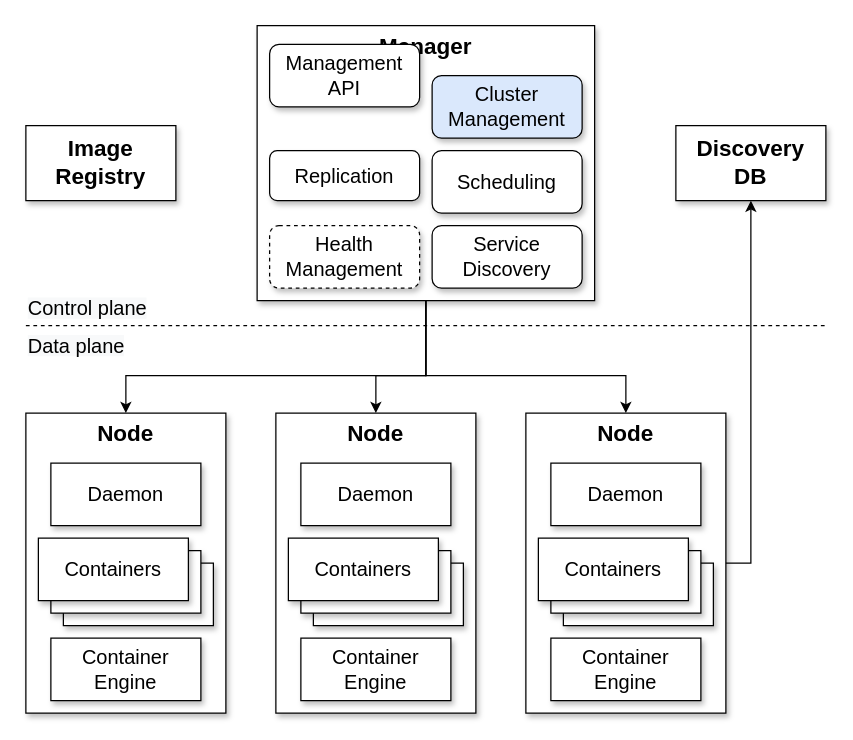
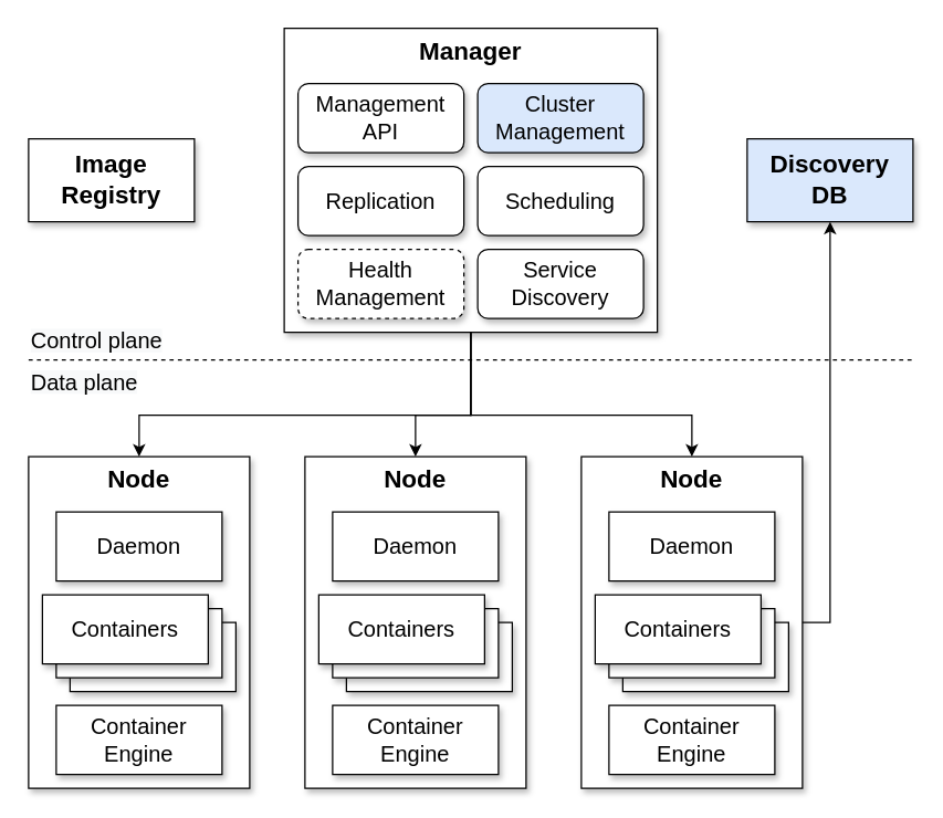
  <mxCell id="0" />
  <mxCell id="1" parent="0" />
  <mxCell id="2" value="" style="edgeStyle=orthogonalEdgeStyle;rounded=0;orthogonalLoop=1;jettySize=auto;html=1;entryX=0.5;entryY=0;entryDx=0;entryDy=0;" parent="1" source="36" target="20" edge="1"><mxGeometry relative="1" as="geometry"><mxPoint x="300" y="330" as="targetPoint" /><Array as="points"><mxPoint x="340" y="300" /><mxPoint x="300" y="300" /></Array></mxGeometry></mxCell>
  <mxCell id="3" value="" style="group" parent="1" vertex="1" connectable="0"><mxGeometry x="420" y="330" width="160" height="240" as="geometry" /></mxCell>
  <mxCell id="4" value="&lt;font style=&quot;font-size: 18px&quot;&gt;&lt;b&gt;Node&lt;/b&gt;&lt;/font&gt;" style="rounded=0;whiteSpace=wrap;html=1;verticalAlign=top;shadow=1;" parent="3" vertex="1"><mxGeometry width="160" height="240" as="geometry" /></mxCell>
  <mxCell id="5" value="&lt;font style=&quot;font-size: 16px&quot;&gt;Containers&lt;/font&gt;" style="rounded=0;whiteSpace=wrap;html=1;shadow=1;" parent="3" vertex="1"><mxGeometry x="30" y="120" width="120" height="50" as="geometry" /></mxCell>
  <mxCell id="6" value="&lt;font style=&quot;font-size: 16px&quot;&gt;Containers&lt;/font&gt;" style="rounded=0;whiteSpace=wrap;html=1;shadow=1;" parent="3" vertex="1"><mxGeometry x="20" y="110" width="120" height="50" as="geometry" /></mxCell>
  <mxCell id="7" value="&lt;font style=&quot;font-size: 16px&quot;&gt;Containers&lt;/font&gt;" style="rounded=0;whiteSpace=wrap;html=1;shadow=1;" parent="3" vertex="1"><mxGeometry x="10" y="100" width="120" height="50" as="geometry" /></mxCell>
  <mxCell id="8" value="&lt;font style=&quot;font-size: 16px&quot;&gt;Daemon&lt;/font&gt;" style="rounded=0;whiteSpace=wrap;html=1;shadow=1;" parent="3" vertex="1"><mxGeometry x="20" y="40" width="120" height="50" as="geometry" /></mxCell>
  <mxCell id="9" style="edgeStyle=orthogonalEdgeStyle;rounded=0;orthogonalLoop=1;jettySize=auto;html=1;exitX=0.5;exitY=1;exitDx=0;exitDy=0;" parent="3" edge="1"><mxGeometry relative="1" as="geometry"><mxPoint x="80" y="180" as="sourcePoint" /><mxPoint x="80" y="180" as="targetPoint" /></mxGeometry></mxCell>
  <mxCell id="10" value="&lt;font style=&quot;font-size: 16px&quot;&gt;Container Engine&lt;/font&gt;" style="rounded=0;whiteSpace=wrap;html=1;shadow=1;" parent="3" vertex="1"><mxGeometry x="20" y="180" width="120" height="50" as="geometry" /></mxCell>
  <mxCell id="11" value="" style="edgeStyle=orthogonalEdgeStyle;rounded=0;orthogonalLoop=1;jettySize=auto;html=1;entryX=0.5;entryY=0;entryDx=0;entryDy=0;exitX=0.5;exitY=1;exitDx=0;exitDy=0;" parent="1" source="36" target="28" edge="1"><mxGeometry relative="1" as="geometry"><mxPoint x="310" y="255" as="sourcePoint" /><mxPoint x="100" y="330" as="targetPoint" /><Array as="points"><mxPoint x="340" y="300" /><mxPoint x="100" y="300" /></Array></mxGeometry></mxCell>
  <mxCell id="12" value="" style="edgeStyle=orthogonalEdgeStyle;rounded=0;orthogonalLoop=1;jettySize=auto;html=1;exitX=0.5;exitY=1;exitDx=0;exitDy=0;entryX=0.5;entryY=0;entryDx=0;entryDy=0;" parent="1" source="36" target="4" edge="1"><mxGeometry relative="1" as="geometry"><mxPoint x="310" y="255" as="sourcePoint" /><mxPoint x="500" y="330" as="targetPoint" /><Array as="points"><mxPoint x="340" y="300" /><mxPoint x="500" y="300" /></Array></mxGeometry></mxCell>
  <mxCell id="13" value="&lt;font style=&quot;font-size: 18px&quot;&gt;&lt;b&gt;Image Registry&lt;/b&gt;&lt;/font&gt;" style="rounded=0;whiteSpace=wrap;html=1;verticalAlign=middle;shadow=1;" parent="1" vertex="1"><mxGeometry x="20" y="100" width="120" height="60" as="geometry" /></mxCell>
- <mxCell id="14" value="&lt;font style=&quot;font-size: 18px&quot;&gt;&lt;b&gt;Discovery DB&lt;/b&gt;&lt;/font&gt;" style="rounded=0;whiteSpace=wrap;html=1;verticalAlign=middle;spacingLeft=0;spacingBottom=0;spacing=3;shadow=1;" parent="1" vertex="1"><mxGeometry x="540" y="100" width="120" height="60" as="geometry" /></mxCell>
+ <mxCell id="14" value="&lt;font style=&quot;font-size: 18px&quot;&gt;&lt;b&gt;Discovery DB&lt;/b&gt;&lt;/font&gt;" style="rounded=0;whiteSpace=wrap;html=1;verticalAlign=middle;spacingLeft=0;spacingBottom=0;spacing=3;shadow=1;fillColor=#dae8fc;" parent="1" vertex="1"><mxGeometry x="540" y="100" width="120" height="60" as="geometry" /></mxCell>
  <mxCell id="15" value="" style="edgeStyle=orthogonalEdgeStyle;rounded=0;orthogonalLoop=1;jettySize=auto;html=1;entryX=0.5;entryY=1;entryDx=0;entryDy=0;exitX=1;exitY=0.5;exitDx=0;exitDy=0;" parent="1" source="4" target="14" edge="1"><mxGeometry relative="1" as="geometry"><mxPoint x="310" y="255" as="sourcePoint" /><mxPoint x="510" y="335" as="targetPoint" /></mxGeometry></mxCell>
  <mxCell id="16" value="" style="endArrow=none;dashed=1;html=1;" parent="1" edge="1"><mxGeometry width="50" height="50" relative="1" as="geometry"><mxPoint x="20" y="260" as="sourcePoint" /><mxPoint x="660" y="260" as="targetPoint" /></mxGeometry></mxCell>
  <mxCell id="17" value="&lt;span style=&quot;color: rgb(0 , 0 , 0) ; font-family: &amp;#34;helvetica&amp;#34; ; font-size: 16px ; font-style: normal ; font-weight: 400 ; letter-spacing: normal ; text-align: center ; text-indent: 0px ; text-transform: none ; word-spacing: 0px ; background-color: rgb(248 , 249 , 250) ; display: inline ; float: none&quot;&gt;Control plane&lt;/span&gt;" style="text;whiteSpace=wrap;html=1;" parent="1" vertex="1"><mxGeometry x="20" y="230" width="120" height="30" as="geometry" /></mxCell>
  <mxCell id="18" value="&lt;span style=&quot;color: rgb(0 , 0 , 0) ; font-family: &amp;#34;helvetica&amp;#34; ; font-size: 16px ; font-style: normal ; font-weight: 400 ; letter-spacing: normal ; text-align: center ; text-indent: 0px ; text-transform: none ; word-spacing: 0px ; background-color: rgb(248 , 249 , 250) ; display: inline ; float: none&quot;&gt;Data plane&lt;/span&gt;" style="text;whiteSpace=wrap;html=1;" parent="1" vertex="1"><mxGeometry x="20" y="260" width="120" height="30" as="geometry" /></mxCell>
  <mxCell id="19" value="" style="group;shadow=1;" parent="1" vertex="1" connectable="0"><mxGeometry x="220" y="330" width="160" height="240" as="geometry" /></mxCell>
  <mxCell id="20" value="&lt;font style=&quot;font-size: 18px&quot;&gt;&lt;b&gt;Node&lt;/b&gt;&lt;/font&gt;" style="rounded=0;whiteSpace=wrap;html=1;verticalAlign=top;shadow=1;" parent="19" vertex="1"><mxGeometry width="160" height="240" as="geometry" /></mxCell>
  <mxCell id="21" value="&lt;font style=&quot;font-size: 16px&quot;&gt;Containers&lt;/font&gt;" style="rounded=0;whiteSpace=wrap;html=1;shadow=1;" parent="19" vertex="1"><mxGeometry x="30" y="120" width="120" height="50" as="geometry" /></mxCell>
  <mxCell id="22" value="&lt;font style=&quot;font-size: 16px&quot;&gt;Containers&lt;/font&gt;" style="rounded=0;whiteSpace=wrap;html=1;shadow=1;" parent="19" vertex="1"><mxGeometry x="20" y="110" width="120" height="50" as="geometry" /></mxCell>
  <mxCell id="23" value="&lt;font style=&quot;font-size: 16px&quot;&gt;Containers&lt;/font&gt;" style="rounded=0;whiteSpace=wrap;html=1;shadow=1;" parent="19" vertex="1"><mxGeometry x="10" y="100" width="120" height="50" as="geometry" /></mxCell>
  <mxCell id="24" value="&lt;font style=&quot;font-size: 16px&quot;&gt;Daemon&lt;/font&gt;" style="rounded=0;whiteSpace=wrap;html=1;shadow=1;" parent="19" vertex="1"><mxGeometry x="20" y="40" width="120" height="50" as="geometry" /></mxCell>
  <mxCell id="25" style="edgeStyle=orthogonalEdgeStyle;rounded=0;orthogonalLoop=1;jettySize=auto;html=1;exitX=0.5;exitY=1;exitDx=0;exitDy=0;shadow=1;" parent="19" edge="1"><mxGeometry relative="1" as="geometry"><mxPoint x="80" y="180" as="sourcePoint" /><mxPoint x="80" y="180" as="targetPoint" /></mxGeometry></mxCell>
  <mxCell id="26" value="&lt;font style=&quot;font-size: 16px&quot;&gt;Container Engine&lt;/font&gt;" style="rounded=0;whiteSpace=wrap;html=1;shadow=1;" parent="19" vertex="1"><mxGeometry x="20" y="180" width="120" height="50" as="geometry" /></mxCell>
  <mxCell id="27" value="" style="group;shadow=1;" parent="1" vertex="1" connectable="0"><mxGeometry x="20" y="330" width="160" height="240" as="geometry" /></mxCell>
  <mxCell id="28" value="&lt;font style=&quot;font-size: 18px&quot;&gt;&lt;b&gt;Node&lt;/b&gt;&lt;/font&gt;" style="rounded=0;whiteSpace=wrap;html=1;verticalAlign=top;shadow=1;" parent="27" vertex="1"><mxGeometry width="160" height="240" as="geometry" /></mxCell>
  <mxCell id="29" value="&lt;font style=&quot;font-size: 16px&quot;&gt;Containers&lt;/font&gt;" style="rounded=0;whiteSpace=wrap;html=1;shadow=1;" parent="27" vertex="1"><mxGeometry x="30" y="120" width="120" height="50" as="geometry" /></mxCell>
  <mxCell id="30" value="&lt;font style=&quot;font-size: 16px&quot;&gt;Containers&lt;/font&gt;" style="rounded=0;whiteSpace=wrap;html=1;shadow=1;" parent="27" vertex="1"><mxGeometry x="20" y="110" width="120" height="50" as="geometry" /></mxCell>
  <mxCell id="31" value="&lt;font style=&quot;font-size: 16px&quot;&gt;Containers&lt;/font&gt;" style="rounded=0;whiteSpace=wrap;html=1;shadow=1;" parent="27" vertex="1"><mxGeometry x="10" y="100" width="120" height="50" as="geometry" /></mxCell>
  <mxCell id="32" value="&lt;font style=&quot;font-size: 16px&quot;&gt;Daemon&lt;/font&gt;" style="rounded=0;whiteSpace=wrap;html=1;shadow=1;" parent="27" vertex="1"><mxGeometry x="20" y="40" width="120" height="50" as="geometry" /></mxCell>
  <mxCell id="33" style="edgeStyle=orthogonalEdgeStyle;rounded=0;orthogonalLoop=1;jettySize=auto;html=1;exitX=0.5;exitY=1;exitDx=0;exitDy=0;shadow=1;" parent="27" edge="1"><mxGeometry relative="1" as="geometry"><mxPoint x="80" y="180" as="sourcePoint" /><mxPoint x="80" y="180" as="targetPoint" /></mxGeometry></mxCell>
  <mxCell id="34" value="&lt;font style=&quot;font-size: 16px&quot;&gt;Container Engine&lt;/font&gt;" style="rounded=0;whiteSpace=wrap;html=1;shadow=1;" parent="27" vertex="1"><mxGeometry x="20" y="180" width="120" height="50" as="geometry" /></mxCell>
  <mxCell id="35" value="" style="group;shadow=0;" parent="1" vertex="1" connectable="0"><mxGeometry x="205" y="20" width="270" height="220" as="geometry" /></mxCell>
  <mxCell id="36" value="&lt;font style=&quot;font-size: 18px&quot;&gt;&lt;b&gt;Manager&lt;/b&gt;&lt;/font&gt;" style="rounded=0;whiteSpace=wrap;html=1;verticalAlign=top;shadow=1;" parent="35" vertex="1"><mxGeometry width="270" height="220" as="geometry" /></mxCell>
- <mxCell id="37" value="&lt;span style=&quot;font-size: 16px&quot;&gt;Replication&lt;/span&gt;" style="rounded=1;whiteSpace=wrap;html=1;shadow=1;" parent="35" vertex="1"><mxGeometry x="10" y="100" width="120" height="40" as="geometry" /></mxCell>
+ <mxCell id="37" value="&lt;span style=&quot;font-size: 16px&quot;&gt;Replication&lt;/span&gt;" style="rounded=1;whiteSpace=wrap;html=1;shadow=1;" parent="35" vertex="1"><mxGeometry x="10" y="100" width="120" height="50" as="geometry" /></mxCell>
  <mxCell id="38" value="&lt;span style=&quot;font-family: &amp;#34;helvetica&amp;#34; ; font-size: 16px&quot;&gt;Scheduling&lt;/span&gt;" style="rounded=1;whiteSpace=wrap;html=1;shadow=1;" parent="35" vertex="1"><mxGeometry x="140" y="100" width="120" height="50" as="geometry" /></mxCell>
  <mxCell id="39" value="&lt;span style=&quot;font-size: 16px&quot;&gt;Service Discovery&lt;/span&gt;" style="rounded=1;whiteSpace=wrap;html=1;spacingLeft=0;spacingBottom=0;spacingRight=0;spacing=3;shadow=1;" parent="35" vertex="1"><mxGeometry x="140" y="160" width="120" height="50" as="geometry" /></mxCell>
  <mxCell id="40" value="&lt;span style=&quot;font-size: 16px&quot;&gt;Health Management&lt;/span&gt;" style="rounded=1;whiteSpace=wrap;html=1;spacingLeft=0;spacingBottom=0;spacingRight=0;spacing=3;shadow=1;dashed=1;" parent="35" vertex="1"><mxGeometry x="10" y="160" width="120" height="50" as="geometry" /></mxCell>
  <mxCell id="41" value="&lt;span style=&quot;font-size: 16px&quot;&gt;Cluster Management&lt;/span&gt;" style="rounded=1;whiteSpace=wrap;html=1;shadow=1;fillColor=#dae8fc;" parent="35" vertex="1"><mxGeometry x="140" y="40" width="120" height="50" as="geometry" /></mxCell>
- <mxCell id="42" value="&lt;span style=&quot;font-size: 16px&quot;&gt;Management API&lt;/span&gt;" style="rounded=1;whiteSpace=wrap;html=1;shadow=1;" vertex="1" parent="35"><mxGeometry x="10" y="15" width="120" height="50" as="geometry" /></mxCell>
+ <mxCell id="42" value="&lt;span style=&quot;font-size: 16px&quot;&gt;Management API&lt;/span&gt;" style="rounded=1;whiteSpace=wrap;html=1;shadow=1;" vertex="1" parent="35"><mxGeometry x="10" y="40" width="120" height="50" as="geometry" /></mxCell>
